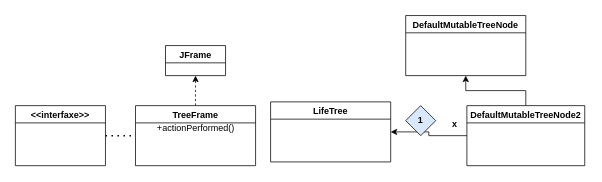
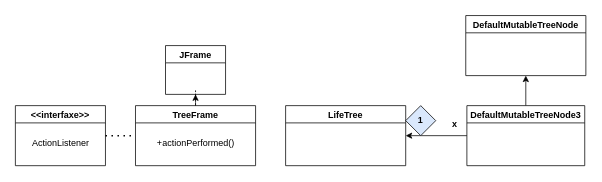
  <mxCell id="0" />
  <mxCell id="1" parent="0" />
- <mxCell id="2" value="JFrame" style="swimlane;" parent="1" vertex="1"><mxGeometry x="220" y="60" width="80" height="40" as="geometry" /></mxCell>
+ <mxCell id="2" value="JFrame" style="swimlane;" parent="1" vertex="1"><mxGeometry x="220" y="60" width="80" height="65" as="geometry" /></mxCell>
  <mxCell id="3" value="&lt;&lt;interfaxe&gt;&gt;" style="swimlane;" parent="1" vertex="1"><mxGeometry x="20" y="140" width="120" height="80" as="geometry" /></mxCell>
+ <mxCell id="4" value="ActionListener" style="text;html=1;align=center;verticalAlign=middle;resizable=0;points=[];autosize=1;strokeColor=none;fillColor=none;" parent="3" vertex="1"><mxGeometry x="10" y="35" width="100" height="30" as="geometry" /></mxCell>
  <mxCell id="5" style="edgeStyle=orthogonalEdgeStyle;rounded=0;orthogonalLoop=1;jettySize=auto;html=1;entryX=0.5;entryY=1;entryDx=0;entryDy=0;dashed=1;" parent="1" source="6" target="2" edge="1"><mxGeometry relative="1" as="geometry" /></mxCell>
  <mxCell id="6" value="TreeFrame" style="swimlane;" parent="1" vertex="1"><mxGeometry x="180" y="140" width="160" height="80" as="geometry" /></mxCell>
- <mxCell id="7" value="+actionPerformed()" style="text;html=1;align=center;verticalAlign=middle;resizable=0;points=[];autosize=1;strokeColor=none;fillColor=none;" parent="6" vertex="1"><mxGeometry x="15" y="15" width="130" height="30" as="geometry" /></mxCell>
- <mxCell id="8" value="LifeTree" style="swimlane;" parent="1" vertex="1"><mxGeometry x="360" y="135" width="160" height="80" as="geometry" /></mxCell>
+ <mxCell id="7" value="+actionPerformed()" style="text;html=1;align=center;verticalAlign=middle;resizable=0;points=[];autosize=1;strokeColor=none;fillColor=none;" parent="6" vertex="1"><mxGeometry x="15" y="35" width="130" height="30" as="geometry" /></mxCell>
+ <mxCell id="8" value="LifeTree" style="swimlane;" parent="1" vertex="1"><mxGeometry x="380" y="140" width="160" height="80" as="geometry" /></mxCell>
  <mxCell id="9" style="edgeStyle=orthogonalEdgeStyle;rounded=0;orthogonalLoop=1;jettySize=auto;html=1;entryX=1;entryY=0.5;entryDx=0;entryDy=0;" parent="1" source="11" target="8" edge="1"><mxGeometry relative="1" as="geometry" /></mxCell>
  <mxCell id="10" style="edgeStyle=orthogonalEdgeStyle;rounded=0;orthogonalLoop=1;jettySize=auto;html=1;entryX=0.5;entryY=1;entryDx=0;entryDy=0;" parent="1" source="11" target="12" edge="1"><mxGeometry relative="1" as="geometry" /></mxCell>
- <mxCell id="11" value="DefaultMutableTreeNode2" style="swimlane;" parent="1" vertex="1"><mxGeometry x="621.5" y="140" width="157" height="80" as="geometry" /></mxCell>
- <mxCell id="12" value="DefaultMutableTreeNode" style="swimlane;startSize=23;" parent="1" vertex="1"><mxGeometry x="540" y="20" width="160" height="80" as="geometry" /></mxCell>
+ <mxCell id="11" value="DefaultMutableTreeNode3" style="swimlane;" parent="1" vertex="1"><mxGeometry x="621.5" y="140" width="157" height="80" as="geometry" /></mxCell>
+ <mxCell id="12" value="DefaultMutableTreeNode" style="swimlane;startSize=23;" parent="1" vertex="1"><mxGeometry x="620" y="20" width="160" height="80" as="geometry" /></mxCell>
  <mxCell id="13" value="&lt;b&gt;1&lt;/b&gt;" style="rhombus;whiteSpace=wrap;html=1;fillColor=#dae8fc;" parent="1" vertex="1"><mxGeometry x="540" y="140" width="40" height="40" as="geometry" /></mxCell>
  <mxCell id="14" value="&lt;b&gt;x&lt;/b&gt;" style="text;html=1;align=center;verticalAlign=middle;resizable=0;points=[];autosize=1;strokeColor=none;fillColor=none;" parent="1" vertex="1"><mxGeometry x="590" y="150" width="30" height="30" as="geometry" /></mxCell>
  <mxCell id="15" value="" style="endArrow=none;dashed=1;html=1;dashPattern=1 3;strokeWidth=2;rounded=0;entryX=0;entryY=0.5;entryDx=0;entryDy=0;exitX=1;exitY=0.5;exitDx=0;exitDy=0;" edge="1" parent="1" source="3" target="6"><mxGeometry width="50" height="50" relative="1" as="geometry"><mxPoint x="140" y="185" as="sourcePoint" /><mxPoint x="190" y="135" as="targetPoint" /><Array as="points" /></mxGeometry></mxCell>
